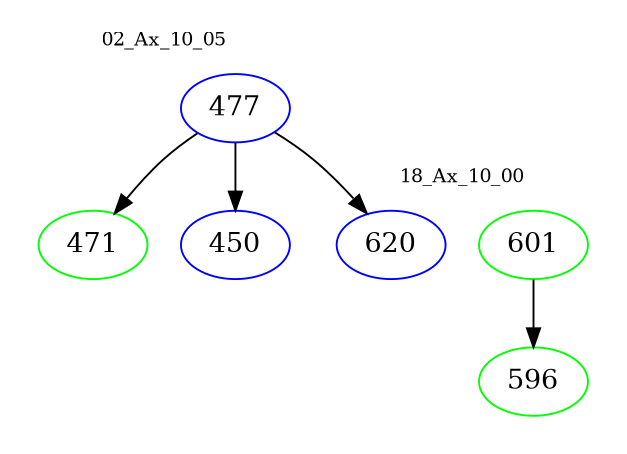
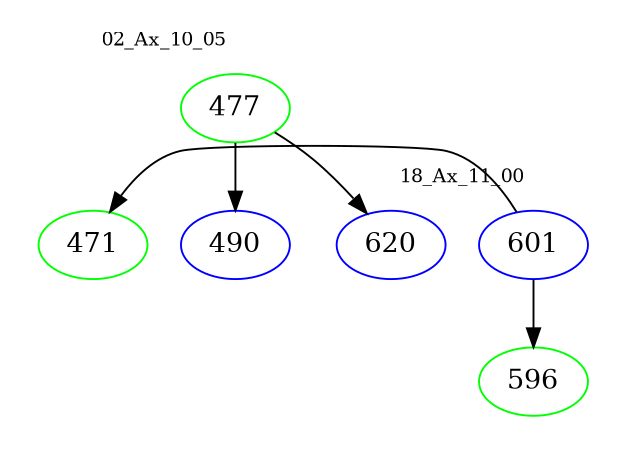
  digraph {
    node [color=blue]
    edge [color=black]
-   n1 [color=green label=601]
+   n1 [label=601]
    n2 [color=green label=596]
    n3 [label=620]
-   n4 [label=477]
+   n4 [color=green label=477]
    n5 [color=green label=471]
-   n6 [label=450]
+   n6 [label=490]
    subgraph cluster_1 {
      color=white
      fontsize=10
-     label="18_Ax_10_00"
+     label="18_Ax_11_00"
      n1
      n2
      n3
    }
    subgraph cluster_2 {
      color=white
      fontsize=10
      label="02_Ax_10_05"
      n4
      n5
      n6
    }
    n1 -> n2
    n4 -> n3
-   n4 -> n5
+   n1 -> n5
    n4 -> n6
  }
